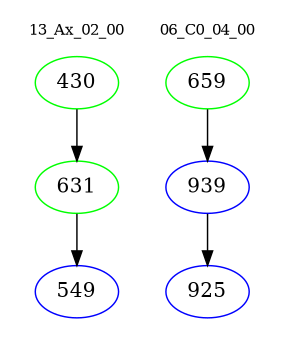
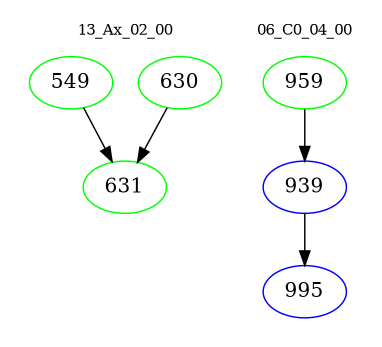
  digraph {
    node [color=green]
    edge [color=black]
-   n1 [label=430]
+   n1 [label=630]
    n2 [label=631]
-   n3 [color=blue label=549]
-   n4 [label=659]
+   n3 [label=549]
+   n4 [label=959]
    n5 [color=blue label=939]
-   n6 [color=blue label=925]
+   n6 [color=blue label=995]
    subgraph cluster_1 {
      color=white
      fontsize=10
      label="13_Ax_02_00"
      n1
      n2
      n3
    }
    subgraph cluster_2 {
      color=white
      fontsize=10
      label="06_C0_04_00"
      n4
      n5
      n6
    }
    n1 -> n2
-   n2 -> n3
+   n3 -> n2
    n4 -> n5
    n5 -> n6
  }
